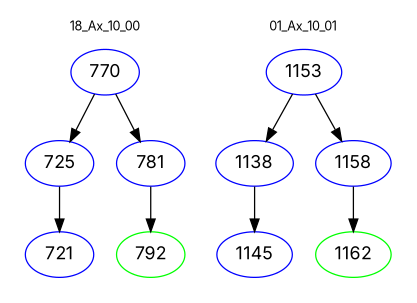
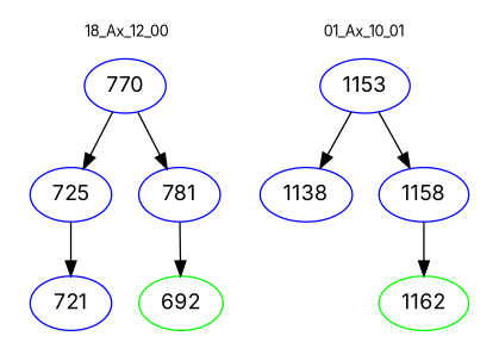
  digraph {
    fontname=Inter
    node [color=blue fontname=Inter]
    edge [color=black fontname=Inter]
    n1 [label=770]
    n2 [label=725]
    n3 [label=781]
    n4 [label=721]
-   n5 [color=green label=792]
+   n5 [color=green label=692]
    n6 [label=1153]
    n7 [label=1138]
    n8 [label=1158]
-   n9 [label=1145]
    n10 [color=green label=1162]
    subgraph cluster_1 {
      color=white
      fontsize=10
-     label="18_Ax_10_00"
+     label="18_Ax_12_00"
      n1
      n2
      n3
      n4
      n5
    }
    subgraph cluster_2 {
      color=white
      fontsize=10
      label="01_Ax_10_01"
      n6
      n7
      n8
-     n9
      n10
    }
    n1 -> n2
    n1 -> n3
    n2 -> n4
    n3 -> n5
    n6 -> n7
    n6 -> n8
-   n7 -> n9
    n8 -> n10
  }
